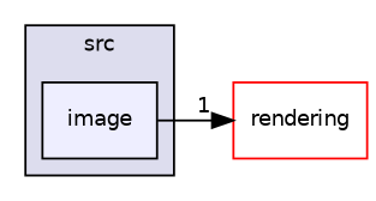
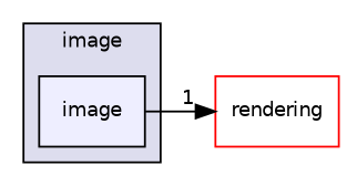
  digraph {
    compound=true
    rankdir=LR
    node [fontname=Helvetica fontsize=10 shape=box style=filled]
    n1 [fillcolor="#eeeeff" label=image pencolor=black]
    n2 [color=red fillcolor=white label=rendering]
    subgraph cluster_1 {
      bgcolor="#ddddee"
      fontname=Helvetica
      fontsize=10
-     label=src
+     label=image
      pencolor=black
      n1
    }
    n1 -> n2 [headlabel=1 labeldistance=1.5 labelfontname=Helvetica labelfontsize=10]
  }
